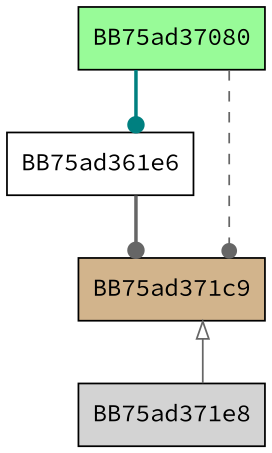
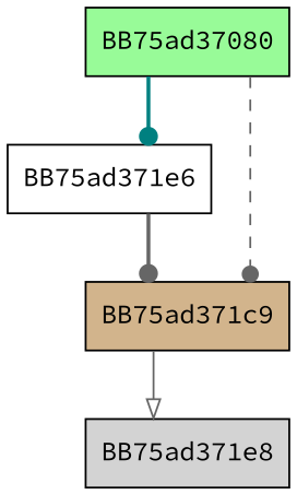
  digraph {
    fontname="Source Code Pro"
    splines=ortho
    node [fontname="Source Code Pro" shape=box style=filled]
    edge [arrowhead=dot color=gray40 fontname="Source Code Pro" style=bold]
    n1 [fillcolor=palegreen label=BB75ad37080]
-   BB75ad371e6 [fillcolor=white label=BB75ad361e6]
+   BB75ad371e6 [fillcolor=white]
    BB75ad371c9 [fillcolor=tan]
    BB75ad371e8 [fillcolor=lightgrey]
    n1 -> BB75ad371e6 [color=teal]
    n1 -> BB75ad371c9 [style=dashed]
    BB75ad371e6 -> BB75ad371c9
-   BB75ad371e8 -> BB75ad371c9 [arrowhead=onormal style=solid]
+   BB75ad371c9 -> BB75ad371e8 [arrowhead=onormal style=solid]
  }
